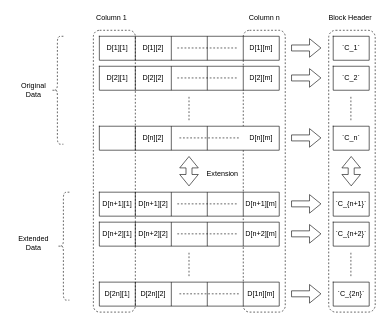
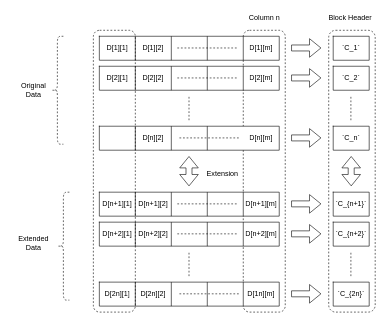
  <mxCell id="0" />
  <mxCell id="1" parent="0" />
  <mxCell id="2" value="" style="rounded=1;whiteSpace=wrap;html=1;fillColor=none;dashed=1;" parent="1" vertex="1"><mxGeometry x="405" y="50" width="70" height="470" as="geometry" /></mxCell>
  <mxCell id="3" value="" style="shape=table;html=1;whiteSpace=wrap;startSize=0;container=1;collapsible=0;childLayout=tableLayout;" parent="1" vertex="1"><mxGeometry x="165" y="60" width="300" height="40" as="geometry" /></mxCell>
  <mxCell id="4" value="" style="shape=partialRectangle;html=1;whiteSpace=wrap;collapsible=0;dropTarget=0;pointerEvents=0;fillColor=none;top=0;left=0;bottom=0;right=0;points=[[0,0.5],[1,0.5]];portConstraint=eastwest;" parent="3" vertex="1"><mxGeometry width="300" height="40" as="geometry" /></mxCell>
  <mxCell id="5" value="D[1][1]" style="shape=partialRectangle;html=1;whiteSpace=wrap;connectable=0;overflow=hidden;fillColor=none;top=0;left=0;bottom=0;right=0;" parent="4" vertex="1"><mxGeometry width="60" height="40" as="geometry" /></mxCell>
  <mxCell id="6" value="D[1][2]" style="shape=partialRectangle;html=1;whiteSpace=wrap;connectable=0;overflow=hidden;fillColor=none;top=0;left=0;bottom=0;right=0;" parent="4" vertex="1"><mxGeometry x="60" width="60" height="40" as="geometry" /></mxCell>
  <mxCell id="7" value="" style="shape=partialRectangle;html=1;whiteSpace=wrap;connectable=0;overflow=hidden;fillColor=none;top=0;left=0;bottom=0;right=0;" parent="4" vertex="1"><mxGeometry x="120" width="60" height="40" as="geometry" /></mxCell>
  <mxCell id="8" value="" style="shape=partialRectangle;html=1;whiteSpace=wrap;connectable=0;overflow=hidden;fillColor=none;top=0;left=0;bottom=0;right=0;" parent="4" vertex="1"><mxGeometry x="180" width="60" height="40" as="geometry" /></mxCell>
  <mxCell id="9" value="D[1][m]" style="shape=partialRectangle;html=1;whiteSpace=wrap;connectable=0;overflow=hidden;fillColor=none;top=0;left=0;bottom=0;right=0;" parent="4" vertex="1"><mxGeometry x="240" width="60" height="40" as="geometry" /></mxCell>
  <mxCell id="10" value="" style="shape=table;html=1;whiteSpace=wrap;startSize=0;container=1;collapsible=0;childLayout=tableLayout;" parent="1" vertex="1"><mxGeometry x="165" y="210" width="300" height="40" as="geometry" /></mxCell>
  <mxCell id="11" value="" style="shape=partialRectangle;html=1;whiteSpace=wrap;collapsible=0;dropTarget=0;pointerEvents=0;fillColor=none;top=0;left=0;bottom=0;right=0;points=[[0,0.5],[1,0.5]];portConstraint=eastwest;" parent="10" vertex="1"><mxGeometry width="300" height="40" as="geometry" /></mxCell>
  <mxCell id="12" value="D[n][2]" style="shape=partialRectangle;html=1;whiteSpace=wrap;connectable=0;overflow=hidden;fillColor=none;top=0;left=0;bottom=0;right=0;" parent="11" vertex="1"><mxGeometry x="60" width="60" height="40" as="geometry" /></mxCell>
  <mxCell id="13" value="" style="shape=partialRectangle;html=1;whiteSpace=wrap;connectable=0;overflow=hidden;fillColor=none;top=0;left=0;bottom=0;right=0;" parent="11" vertex="1"><mxGeometry x="120" width="60" height="40" as="geometry" /></mxCell>
  <mxCell id="14" value="" style="shape=partialRectangle;html=1;whiteSpace=wrap;connectable=0;overflow=hidden;fillColor=none;top=0;left=0;bottom=0;right=0;" parent="11" vertex="1"><mxGeometry x="180" width="60" height="40" as="geometry" /></mxCell>
  <mxCell id="15" value="D[n][m]" style="shape=partialRectangle;html=1;whiteSpace=wrap;connectable=0;overflow=hidden;fillColor=none;top=0;left=0;bottom=0;right=0;" parent="11" vertex="1"><mxGeometry x="240" width="60" height="40" as="geometry" /></mxCell>
  <mxCell id="16" value="" style="shape=table;html=1;whiteSpace=wrap;startSize=0;container=1;collapsible=0;childLayout=tableLayout;" parent="1" vertex="1"><mxGeometry x="165" y="110" width="300" height="40" as="geometry" /></mxCell>
  <mxCell id="17" value="" style="shape=partialRectangle;html=1;whiteSpace=wrap;collapsible=0;dropTarget=0;pointerEvents=0;fillColor=none;top=0;left=0;bottom=0;right=0;points=[[0,0.5],[1,0.5]];portConstraint=eastwest;" parent="16" vertex="1"><mxGeometry width="300" height="40" as="geometry" /></mxCell>
  <mxCell id="18" value="D[2][1]" style="shape=partialRectangle;html=1;whiteSpace=wrap;connectable=0;overflow=hidden;fillColor=none;top=0;left=0;bottom=0;right=0;" parent="17" vertex="1"><mxGeometry width="60" height="40" as="geometry" /></mxCell>
  <mxCell id="19" value="D[2][2]" style="shape=partialRectangle;html=1;whiteSpace=wrap;connectable=0;overflow=hidden;fillColor=none;top=0;left=0;bottom=0;right=0;" parent="17" vertex="1"><mxGeometry x="60" width="60" height="40" as="geometry" /></mxCell>
  <mxCell id="20" value="" style="shape=partialRectangle;html=1;whiteSpace=wrap;connectable=0;overflow=hidden;fillColor=none;top=0;left=0;bottom=0;right=0;" parent="17" vertex="1"><mxGeometry x="120" width="60" height="40" as="geometry" /></mxCell>
  <mxCell id="21" value="" style="shape=partialRectangle;html=1;whiteSpace=wrap;connectable=0;overflow=hidden;fillColor=none;top=0;left=0;bottom=0;right=0;" parent="17" vertex="1"><mxGeometry x="180" width="60" height="40" as="geometry" /></mxCell>
  <mxCell id="22" value="D[2][m]" style="shape=partialRectangle;html=1;whiteSpace=wrap;connectable=0;overflow=hidden;fillColor=none;top=0;left=0;bottom=0;right=0;" parent="17" vertex="1"><mxGeometry x="240" width="60" height="40" as="geometry" /></mxCell>
  <mxCell id="23" value="" style="endArrow=none;dashed=1;html=1;" parent="1" edge="1"><mxGeometry width="50" height="50" relative="1" as="geometry"><mxPoint x="295" y="79.5" as="sourcePoint" /><mxPoint x="395" y="79.5" as="targetPoint" /></mxGeometry></mxCell>
  <mxCell id="24" value="" style="endArrow=none;dashed=1;html=1;" parent="1" edge="1"><mxGeometry width="50" height="50" relative="1" as="geometry"><mxPoint x="295" y="129.5" as="sourcePoint" /><mxPoint x="395" y="129.5" as="targetPoint" /></mxGeometry></mxCell>
  <mxCell id="25" value="" style="endArrow=none;dashed=1;html=1;" parent="1" edge="1"><mxGeometry width="50" height="50" relative="1" as="geometry"><mxPoint x="298.5" y="229.5" as="sourcePoint" /><mxPoint x="398.5" y="229.5" as="targetPoint" /></mxGeometry></mxCell>
  <mxCell id="26" value="" style="endArrow=none;dashed=1;html=1;" parent="1" edge="1"><mxGeometry width="50" height="50" relative="1" as="geometry"><mxPoint x="314.5" y="200" as="sourcePoint" /><mxPoint x="314.5" y="160" as="targetPoint" /><Array as="points"><mxPoint x="314.5" y="180" /></Array></mxGeometry></mxCell>
  <mxCell id="27" value="" style="shape=flexArrow;endArrow=classic;html=1;" parent="1" edge="1"><mxGeometry width="50" height="50" relative="1" as="geometry"><mxPoint x="485" y="79.5" as="sourcePoint" /><mxPoint x="535" y="79.5" as="targetPoint" /></mxGeometry></mxCell>
  <mxCell id="28" value="" style="shape=table;html=1;whiteSpace=wrap;startSize=0;container=1;collapsible=0;childLayout=tableLayout;" parent="1" vertex="1"><mxGeometry x="555" y="60" width="60" height="40" as="geometry" /></mxCell>
  <mxCell id="29" value="" style="shape=partialRectangle;html=1;whiteSpace=wrap;collapsible=0;dropTarget=0;pointerEvents=0;fillColor=none;top=0;left=0;bottom=0;right=0;points=[[0,0.5],[1,0.5]];portConstraint=eastwest;" parent="28" vertex="1"><mxGeometry width="60" height="40" as="geometry" /></mxCell>
  <mxCell id="30" value="`C_1`" style="shape=partialRectangle;html=1;whiteSpace=wrap;connectable=0;overflow=hidden;fillColor=none;top=0;left=0;bottom=0;right=0;" parent="29" vertex="1"><mxGeometry width="60" height="40" as="geometry" /></mxCell>
  <mxCell id="31" value="" style="shape=table;html=1;whiteSpace=wrap;startSize=0;container=1;collapsible=0;childLayout=tableLayout;" parent="1" vertex="1"><mxGeometry x="555" y="110" width="60" height="40" as="geometry" /></mxCell>
  <mxCell id="32" value="" style="shape=partialRectangle;html=1;whiteSpace=wrap;collapsible=0;dropTarget=0;pointerEvents=0;fillColor=none;top=0;left=0;bottom=0;right=0;points=[[0,0.5],[1,0.5]];portConstraint=eastwest;" parent="31" vertex="1"><mxGeometry width="60" height="40" as="geometry" /></mxCell>
  <mxCell id="33" value="`C_2`" style="shape=partialRectangle;html=1;whiteSpace=wrap;connectable=0;overflow=hidden;fillColor=none;top=0;left=0;bottom=0;right=0;" parent="32" vertex="1"><mxGeometry width="60" height="40" as="geometry" /></mxCell>
  <mxCell id="34" value="" style="shape=table;html=1;whiteSpace=wrap;startSize=0;container=1;collapsible=0;childLayout=tableLayout;" parent="1" vertex="1"><mxGeometry x="555" y="210" width="60" height="40" as="geometry" /></mxCell>
  <mxCell id="35" value="" style="shape=partialRectangle;html=1;whiteSpace=wrap;collapsible=0;dropTarget=0;pointerEvents=0;fillColor=none;top=0;left=0;bottom=0;right=0;points=[[0,0.5],[1,0.5]];portConstraint=eastwest;" parent="34" vertex="1"><mxGeometry width="60" height="40" as="geometry" /></mxCell>
  <mxCell id="36" value="`C_n`" style="shape=partialRectangle;html=1;whiteSpace=wrap;connectable=0;overflow=hidden;fillColor=none;top=0;left=0;bottom=0;right=0;" parent="35" vertex="1"><mxGeometry width="60" height="40" as="geometry" /></mxCell>
  <mxCell id="37" value="" style="shape=flexArrow;endArrow=classic;html=1;" parent="1" edge="1"><mxGeometry width="50" height="50" relative="1" as="geometry"><mxPoint x="485" y="129.5" as="sourcePoint" /><mxPoint x="535" y="129.5" as="targetPoint" /></mxGeometry></mxCell>
  <mxCell id="38" value="" style="shape=flexArrow;endArrow=classic;html=1;" parent="1" edge="1"><mxGeometry width="50" height="50" relative="1" as="geometry"><mxPoint x="485" y="229.5" as="sourcePoint" /><mxPoint x="535" y="229.5" as="targetPoint" /></mxGeometry></mxCell>
  <mxCell id="39" value="" style="endArrow=none;dashed=1;html=1;" parent="1" edge="1"><mxGeometry width="50" height="50" relative="1" as="geometry"><mxPoint x="584.5" y="200" as="sourcePoint" /><mxPoint x="584.5" y="160" as="targetPoint" /><Array as="points"><mxPoint x="584.5" y="180" /></Array></mxGeometry></mxCell>
  <mxCell id="40" value="" style="shape=table;html=1;whiteSpace=wrap;startSize=0;container=1;collapsible=0;childLayout=tableLayout;" parent="1" vertex="1"><mxGeometry x="165" y="320" width="300" height="40" as="geometry" /></mxCell>
  <mxCell id="41" value="" style="shape=partialRectangle;html=1;whiteSpace=wrap;collapsible=0;dropTarget=0;pointerEvents=0;fillColor=none;top=0;left=0;bottom=0;right=0;points=[[0,0.5],[1,0.5]];portConstraint=eastwest;" parent="40" vertex="1"><mxGeometry width="300" height="40" as="geometry" /></mxCell>
  <mxCell id="42" value="D[n+1][1]" style="shape=partialRectangle;html=1;whiteSpace=wrap;connectable=0;overflow=hidden;fillColor=none;top=0;left=0;bottom=0;right=0;" parent="41" vertex="1"><mxGeometry width="60" height="40" as="geometry" /></mxCell>
  <mxCell id="43" value="D[n+1][2]" style="shape=partialRectangle;html=1;whiteSpace=wrap;connectable=0;overflow=hidden;fillColor=none;top=0;left=0;bottom=0;right=0;" parent="41" vertex="1"><mxGeometry x="60" width="60" height="40" as="geometry" /></mxCell>
  <mxCell id="44" value="" style="shape=partialRectangle;html=1;whiteSpace=wrap;connectable=0;overflow=hidden;fillColor=none;top=0;left=0;bottom=0;right=0;" parent="41" vertex="1"><mxGeometry x="120" width="60" height="40" as="geometry" /></mxCell>
  <mxCell id="45" value="" style="shape=partialRectangle;html=1;whiteSpace=wrap;connectable=0;overflow=hidden;fillColor=none;top=0;left=0;bottom=0;right=0;" parent="41" vertex="1"><mxGeometry x="180" width="60" height="40" as="geometry" /></mxCell>
  <mxCell id="46" value="D[n+1][m]" style="shape=partialRectangle;html=1;whiteSpace=wrap;connectable=0;overflow=hidden;fillColor=none;top=0;left=0;bottom=0;right=0;" parent="41" vertex="1"><mxGeometry x="240" width="60" height="40" as="geometry" /></mxCell>
  <mxCell id="47" value="" style="shape=table;html=1;whiteSpace=wrap;startSize=0;container=1;collapsible=0;childLayout=tableLayout;" parent="1" vertex="1"><mxGeometry x="165" y="470" width="300" height="40" as="geometry" /></mxCell>
  <mxCell id="48" value="" style="shape=partialRectangle;html=1;whiteSpace=wrap;collapsible=0;dropTarget=0;pointerEvents=0;fillColor=none;top=0;left=0;bottom=0;right=0;points=[[0,0.5],[1,0.5]];portConstraint=eastwest;" parent="47" vertex="1"><mxGeometry width="300" height="40" as="geometry" /></mxCell>
  <mxCell id="49" value="D[2n][1]" style="shape=partialRectangle;html=1;whiteSpace=wrap;connectable=0;overflow=hidden;fillColor=none;top=0;left=0;bottom=0;right=0;" parent="48" vertex="1"><mxGeometry width="60" height="40" as="geometry" /></mxCell>
  <mxCell id="50" value="D[2n][2]" style="shape=partialRectangle;html=1;whiteSpace=wrap;connectable=0;overflow=hidden;fillColor=none;top=0;left=0;bottom=0;right=0;" parent="48" vertex="1"><mxGeometry x="60" width="60" height="40" as="geometry" /></mxCell>
  <mxCell id="51" value="" style="shape=partialRectangle;html=1;whiteSpace=wrap;connectable=0;overflow=hidden;fillColor=none;top=0;left=0;bottom=0;right=0;" parent="48" vertex="1"><mxGeometry x="120" width="60" height="40" as="geometry" /></mxCell>
  <mxCell id="52" value="" style="shape=partialRectangle;html=1;whiteSpace=wrap;connectable=0;overflow=hidden;fillColor=none;top=0;left=0;bottom=0;right=0;" parent="48" vertex="1"><mxGeometry x="180" width="60" height="40" as="geometry" /></mxCell>
  <mxCell id="53" value="D[1n][m]" style="shape=partialRectangle;html=1;whiteSpace=wrap;connectable=0;overflow=hidden;fillColor=none;top=0;left=0;bottom=0;right=0;" parent="48" vertex="1"><mxGeometry x="240" width="60" height="40" as="geometry" /></mxCell>
  <mxCell id="54" value="" style="shape=table;html=1;whiteSpace=wrap;startSize=0;container=1;collapsible=0;childLayout=tableLayout;" parent="1" vertex="1"><mxGeometry x="165" y="370" width="300" height="40" as="geometry" /></mxCell>
  <mxCell id="55" value="" style="shape=partialRectangle;html=1;whiteSpace=wrap;collapsible=0;dropTarget=0;pointerEvents=0;fillColor=none;top=0;left=0;bottom=0;right=0;points=[[0,0.5],[1,0.5]];portConstraint=eastwest;" parent="54" vertex="1"><mxGeometry width="300" height="40" as="geometry" /></mxCell>
  <mxCell id="56" value="D[n+2][1]" style="shape=partialRectangle;html=1;whiteSpace=wrap;connectable=0;overflow=hidden;fillColor=none;top=0;left=0;bottom=0;right=0;" parent="55" vertex="1"><mxGeometry width="60" height="40" as="geometry" /></mxCell>
  <mxCell id="57" value="D[n+2][2]" style="shape=partialRectangle;html=1;whiteSpace=wrap;connectable=0;overflow=hidden;fillColor=none;top=0;left=0;bottom=0;right=0;" parent="55" vertex="1"><mxGeometry x="60" width="60" height="40" as="geometry" /></mxCell>
  <mxCell id="58" value="" style="shape=partialRectangle;html=1;whiteSpace=wrap;connectable=0;overflow=hidden;fillColor=none;top=0;left=0;bottom=0;right=0;" parent="55" vertex="1"><mxGeometry x="120" width="60" height="40" as="geometry" /></mxCell>
  <mxCell id="59" value="" style="shape=partialRectangle;html=1;whiteSpace=wrap;connectable=0;overflow=hidden;fillColor=none;top=0;left=0;bottom=0;right=0;" parent="55" vertex="1"><mxGeometry x="180" width="60" height="40" as="geometry" /></mxCell>
  <mxCell id="60" value="D[n+2][m]" style="shape=partialRectangle;html=1;whiteSpace=wrap;connectable=0;overflow=hidden;fillColor=none;top=0;left=0;bottom=0;right=0;" parent="55" vertex="1"><mxGeometry x="240" width="60" height="40" as="geometry" /></mxCell>
  <mxCell id="61" value="" style="endArrow=none;dashed=1;html=1;" parent="1" edge="1"><mxGeometry width="50" height="50" relative="1" as="geometry"><mxPoint x="295" y="339.5" as="sourcePoint" /><mxPoint x="395" y="339.5" as="targetPoint" /></mxGeometry></mxCell>
  <mxCell id="62" value="" style="endArrow=none;dashed=1;html=1;" parent="1" edge="1"><mxGeometry width="50" height="50" relative="1" as="geometry"><mxPoint x="295" y="389.5" as="sourcePoint" /><mxPoint x="395" y="389.5" as="targetPoint" /></mxGeometry></mxCell>
  <mxCell id="63" value="" style="endArrow=none;dashed=1;html=1;" parent="1" edge="1"><mxGeometry width="50" height="50" relative="1" as="geometry"><mxPoint x="298.5" y="489.5" as="sourcePoint" /><mxPoint x="398.5" y="489.5" as="targetPoint" /></mxGeometry></mxCell>
  <mxCell id="64" value="" style="endArrow=none;dashed=1;html=1;" parent="1" edge="1"><mxGeometry width="50" height="50" relative="1" as="geometry"><mxPoint x="314.5" y="460" as="sourcePoint" /><mxPoint x="314.5" y="420" as="targetPoint" /><Array as="points"><mxPoint x="314.5" y="440" /></Array></mxGeometry></mxCell>
  <mxCell id="65" value="" style="shape=flexArrow;endArrow=classic;html=1;" parent="1" edge="1"><mxGeometry width="50" height="50" relative="1" as="geometry"><mxPoint x="485" y="339.5" as="sourcePoint" /><mxPoint x="535" y="339.5" as="targetPoint" /></mxGeometry></mxCell>
  <mxCell id="66" value="" style="shape=table;html=1;whiteSpace=wrap;startSize=0;container=1;collapsible=0;childLayout=tableLayout;" parent="1" vertex="1"><mxGeometry x="555" y="320" width="60" height="40" as="geometry" /></mxCell>
  <mxCell id="67" value="" style="shape=partialRectangle;html=1;whiteSpace=wrap;collapsible=0;dropTarget=0;pointerEvents=0;fillColor=none;top=0;left=0;bottom=0;right=0;points=[[0,0.5],[1,0.5]];portConstraint=eastwest;" parent="66" vertex="1"><mxGeometry width="60" height="40" as="geometry" /></mxCell>
  <mxCell id="68" value="`C_{n+1}`" style="shape=partialRectangle;html=1;whiteSpace=wrap;connectable=0;overflow=hidden;fillColor=none;top=0;left=0;bottom=0;right=0;" parent="67" vertex="1"><mxGeometry width="60" height="40" as="geometry" /></mxCell>
  <mxCell id="69" value="" style="shape=table;html=1;whiteSpace=wrap;startSize=0;container=1;collapsible=0;childLayout=tableLayout;" parent="1" vertex="1"><mxGeometry x="555" y="370" width="60" height="40" as="geometry" /></mxCell>
  <mxCell id="70" value="" style="shape=partialRectangle;html=1;whiteSpace=wrap;collapsible=0;dropTarget=0;pointerEvents=0;fillColor=none;top=0;left=0;bottom=0;right=0;points=[[0,0.5],[1,0.5]];portConstraint=eastwest;" parent="69" vertex="1"><mxGeometry width="60" height="40" as="geometry" /></mxCell>
  <mxCell id="71" value="`C_{n+2}`" style="shape=partialRectangle;html=1;whiteSpace=wrap;connectable=0;overflow=hidden;fillColor=none;top=0;left=0;bottom=0;right=0;" parent="70" vertex="1"><mxGeometry width="60" height="40" as="geometry" /></mxCell>
  <mxCell id="72" value="" style="shape=table;html=1;whiteSpace=wrap;startSize=0;container=1;collapsible=0;childLayout=tableLayout;" parent="1" vertex="1"><mxGeometry x="555" y="470" width="60" height="40" as="geometry" /></mxCell>
  <mxCell id="73" value="" style="shape=partialRectangle;html=1;whiteSpace=wrap;collapsible=0;dropTarget=0;pointerEvents=0;fillColor=none;top=0;left=0;bottom=0;right=0;points=[[0,0.5],[1,0.5]];portConstraint=eastwest;" parent="72" vertex="1"><mxGeometry width="60" height="40" as="geometry" /></mxCell>
  <mxCell id="74" value="`C_{2n}`" style="shape=partialRectangle;html=1;whiteSpace=wrap;connectable=0;overflow=hidden;fillColor=none;top=0;left=0;bottom=0;right=0;" parent="73" vertex="1"><mxGeometry width="60" height="40" as="geometry" /></mxCell>
  <mxCell id="75" value="" style="shape=flexArrow;endArrow=classic;html=1;" parent="1" edge="1"><mxGeometry width="50" height="50" relative="1" as="geometry"><mxPoint x="485" y="389.5" as="sourcePoint" /><mxPoint x="535" y="389.5" as="targetPoint" /></mxGeometry></mxCell>
  <mxCell id="76" value="" style="shape=flexArrow;endArrow=classic;html=1;" parent="1" edge="1"><mxGeometry width="50" height="50" relative="1" as="geometry"><mxPoint x="485" y="489.5" as="sourcePoint" /><mxPoint x="535" y="489.5" as="targetPoint" /></mxGeometry></mxCell>
  <mxCell id="77" value="" style="endArrow=none;dashed=1;html=1;" parent="1" edge="1"><mxGeometry width="50" height="50" relative="1" as="geometry"><mxPoint x="584.5" y="460" as="sourcePoint" /><mxPoint x="584.5" y="420" as="targetPoint" /><Array as="points"><mxPoint x="584.5" y="440" /></Array></mxGeometry></mxCell>
  <mxCell id="78" value="" style="shape=flexArrow;endArrow=classic;startArrow=classic;html=1;" parent="1" edge="1"><mxGeometry width="50" height="50" relative="1" as="geometry"><mxPoint x="314.5" y="310" as="sourcePoint" /><mxPoint x="314.5" y="260" as="targetPoint" /></mxGeometry></mxCell>
  <mxCell id="79" value="Extension" style="text;html=1;align=center;verticalAlign=middle;resizable=0;points=[];autosize=1;" parent="1" vertex="1"><mxGeometry x="335" y="280" width="70" height="20" as="geometry" /></mxCell>
  <mxCell id="80" value="" style="shape=flexArrow;endArrow=classic;startArrow=classic;html=1;" parent="1" edge="1"><mxGeometry width="50" height="50" relative="1" as="geometry"><mxPoint x="585" y="310" as="sourcePoint" /><mxPoint x="585" y="260" as="targetPoint" /></mxGeometry></mxCell>
  <mxCell id="81" value="" style="rounded=1;whiteSpace=wrap;html=1;fillColor=none;dashed=1;" parent="1" vertex="1"><mxGeometry x="155" y="50" width="70" height="470" as="geometry" /></mxCell>
- <mxCell id="82" value="Column 1" style="text;html=1;align=center;verticalAlign=middle;resizable=0;points=[];autosize=1;" parent="1" vertex="1"><mxGeometry x="150" y="20" width="70" height="20" as="geometry" /></mxCell>
  <mxCell id="83" value="Column n" style="text;html=1;align=center;verticalAlign=middle;resizable=0;points=[];autosize=1;" parent="1" vertex="1"><mxGeometry x="405" y="20" width="70" height="20" as="geometry" /></mxCell>
  <mxCell id="84" value="" style="rounded=1;whiteSpace=wrap;html=1;fillColor=none;dashed=1;" parent="1" vertex="1"><mxGeometry x="547.5" y="50" width="77.5" height="470" as="geometry" /></mxCell>
  <mxCell id="85" value="Block Header" style="text;html=1;align=center;verticalAlign=middle;resizable=0;points=[];autosize=1;" parent="1" vertex="1"><mxGeometry x="537.5" y="20" width="90" height="20" as="geometry" /></mxCell>
  <mxCell id="86" value="" style="shape=curlyBracket;whiteSpace=wrap;html=1;rounded=1;dashed=1;fillColor=none;" parent="1" vertex="1"><mxGeometry x="85" y="60" width="20" height="180" as="geometry" /></mxCell>
  <mxCell id="87" value="Original&lt;br&gt;Data" style="text;html=1;align=center;verticalAlign=middle;resizable=0;points=[];autosize=1;" parent="1" vertex="1"><mxGeometry x="25" y="135" width="60" height="30" as="geometry" /></mxCell>
  <mxCell id="88" value="" style="shape=curlyBracket;whiteSpace=wrap;html=1;rounded=1;dashed=1;fillColor=none;" parent="1" vertex="1"><mxGeometry x="95" y="320" width="20" height="180" as="geometry" /></mxCell>
  <mxCell id="89" value="Extended&lt;br&gt;Data" style="text;html=1;align=center;verticalAlign=middle;resizable=0;points=[];autosize=1;" parent="1" vertex="1"><mxGeometry x="20" y="390" width="70" height="30" as="geometry" /></mxCell>
